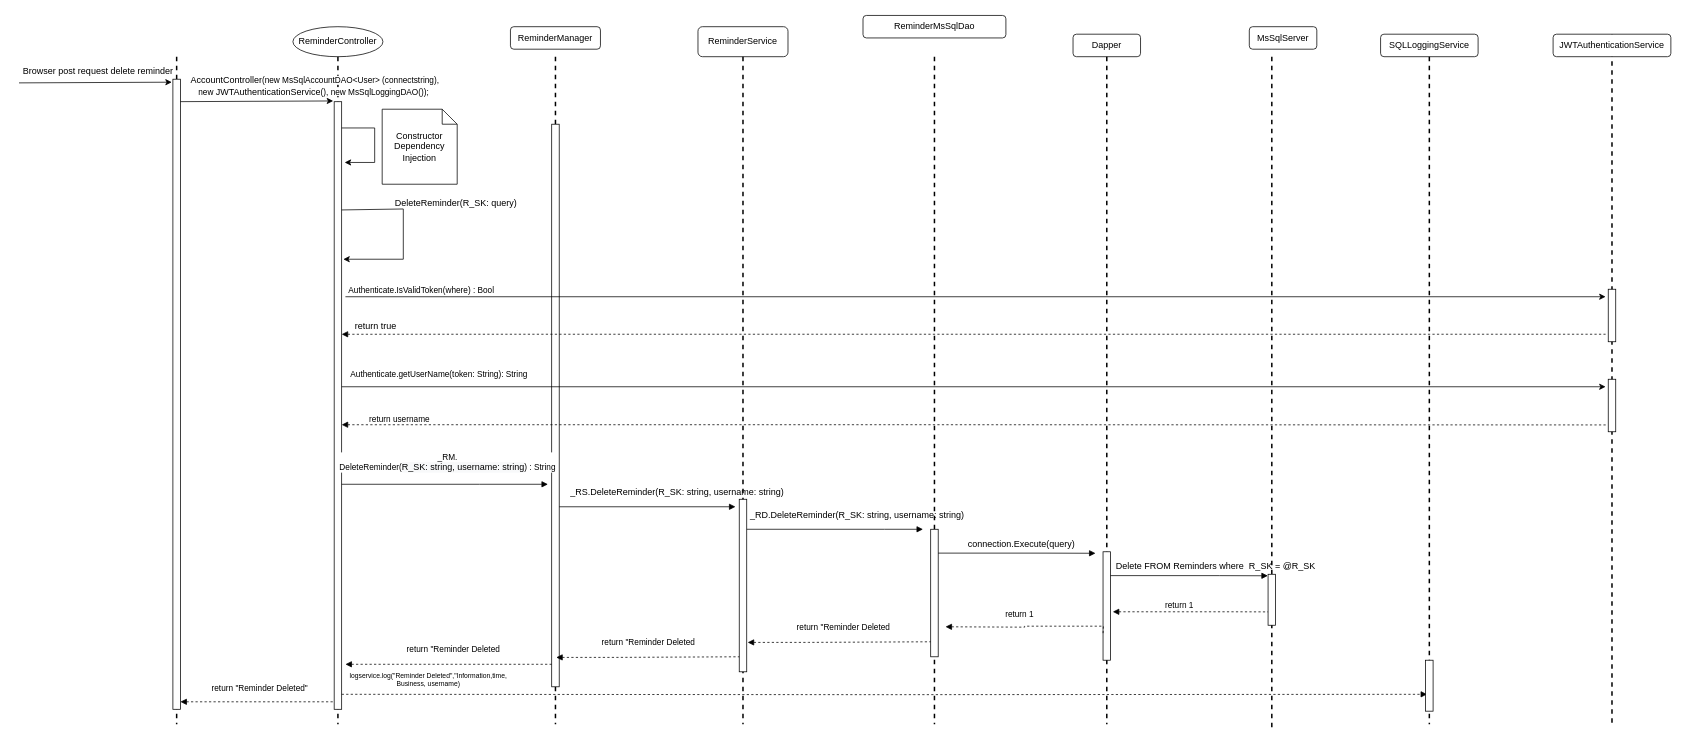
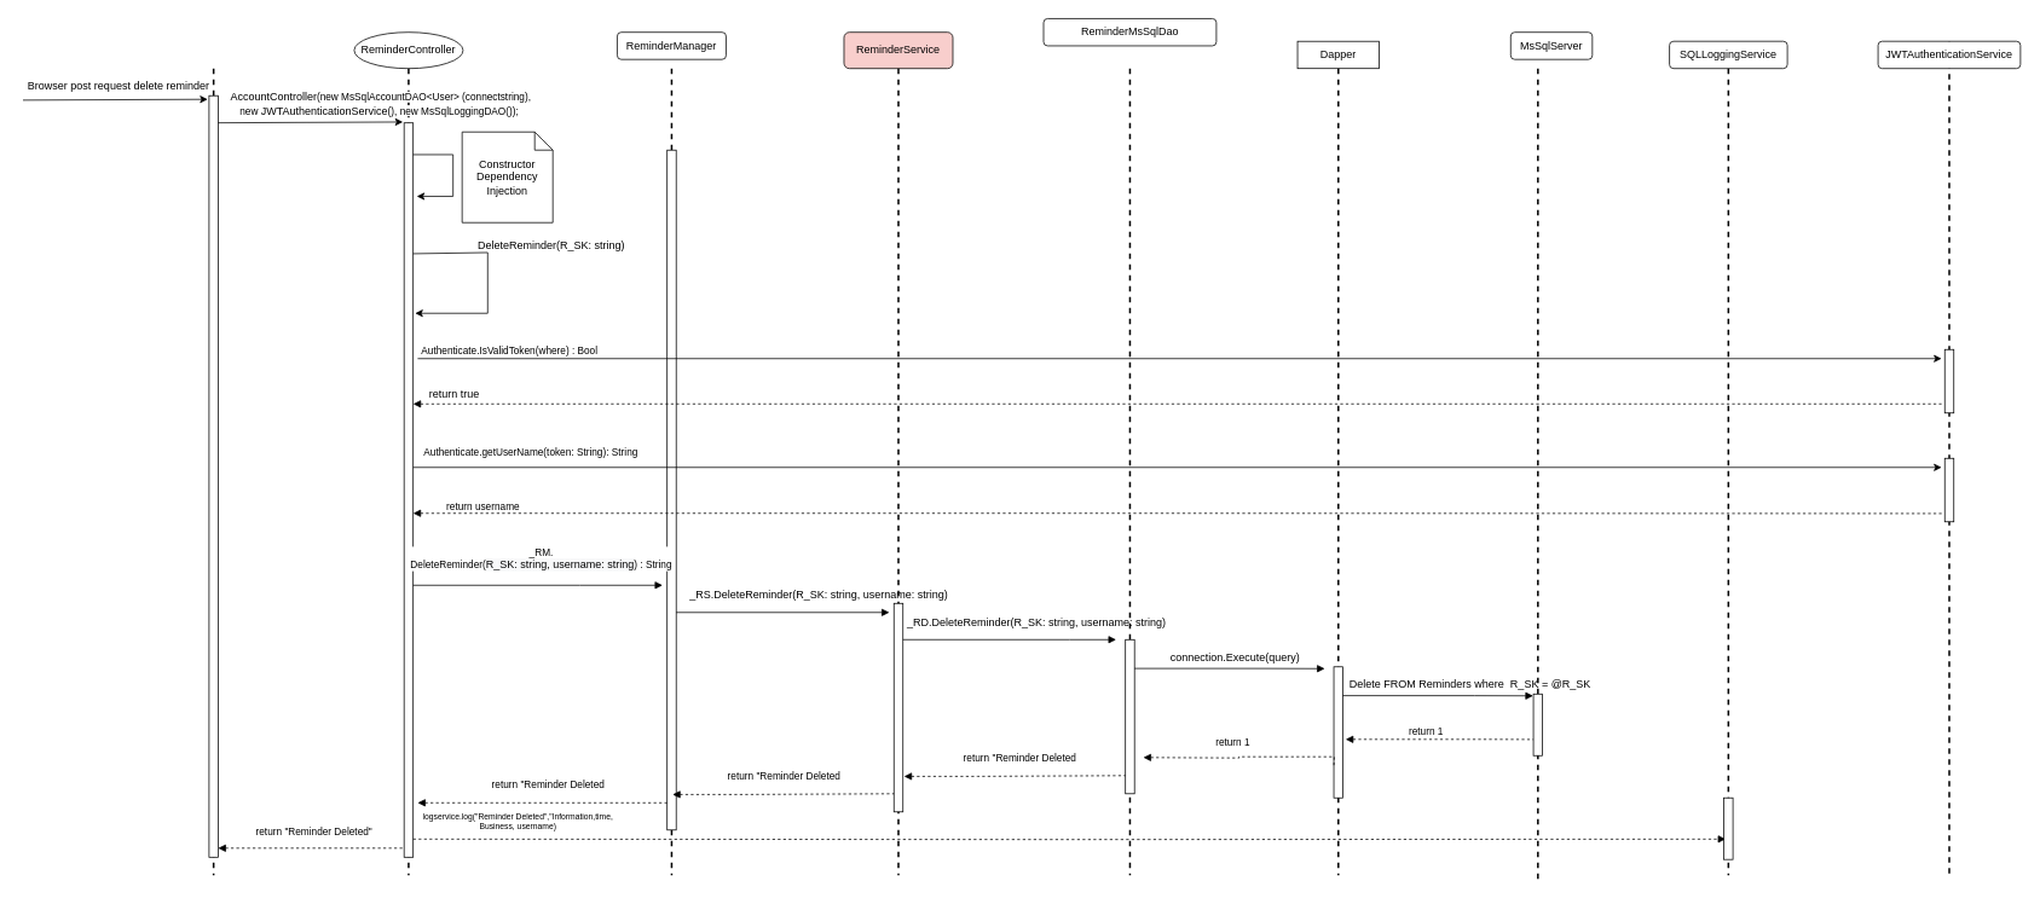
  <mxCell id="0" />
  <mxCell id="1" parent="0" />
  <mxCell id="2" value="" style="line;strokeWidth=2;direction=south;html=1;dashed=1;" parent="1" vertex="1"><mxGeometry x="2143.5" y="45" width="10" height="920" as="geometry" /></mxCell>
  <mxCell id="3" value="" style="line;strokeWidth=2;direction=south;html=1;dashed=1;" parent="1" vertex="1"><mxGeometry x="1690" y="75" width="10" height="900" as="geometry" /></mxCell>
  <mxCell id="4" value="ReminderController" style="ellipse;whiteSpace=wrap;html=1;" parent="1" vertex="1"><mxGeometry x="390" y="35" width="120" height="40" as="geometry" /></mxCell>
  <mxCell id="5" value="&lt;span style=&quot;text-align: left&quot;&gt;JWTAuthenticationService&lt;/span&gt;" style="rounded=1;whiteSpace=wrap;html=1;" parent="1" vertex="1"><mxGeometry x="2070" y="45" width="157" height="30" as="geometry" /></mxCell>
  <mxCell id="6" value="ReminderManager" style="rounded=1;whiteSpace=wrap;html=1;" parent="1" vertex="1"><mxGeometry x="680" y="35" width="120" height="30" as="geometry" /></mxCell>
- <mxCell id="7" value="ReminderService" style="rounded=1;whiteSpace=wrap;html=1;" parent="1" vertex="1"><mxGeometry x="930" y="35" width="120" height="40" as="geometry" /></mxCell>
+ <mxCell id="7" value="ReminderService" style="rounded=1;whiteSpace=wrap;html=1;fillColor=#f8cecc;" parent="1" vertex="1"><mxGeometry x="930" y="35" width="120" height="40" as="geometry" /></mxCell>
  <mxCell id="8" value="ReminderMsSqlDao" style="rounded=1;whiteSpace=wrap;html=1;" parent="1" vertex="1"><mxGeometry x="1150" y="20" width="190.5" height="30" as="geometry" /></mxCell>
- <mxCell id="9" value="Dapper" style="rounded=1;whiteSpace=wrap;html=1;" parent="1" vertex="1"><mxGeometry x="1430" y="45" width="90" height="30" as="geometry" /></mxCell>
+ <mxCell id="9" value="Dapper" style="whiteSpace=wrap;html=1;rounded=0;" parent="1" vertex="1"><mxGeometry x="1430" y="45" width="90" height="30" as="geometry" /></mxCell>
  <mxCell id="10" value="MsSqlServer" style="rounded=1;whiteSpace=wrap;html=1;" parent="1" vertex="1"><mxGeometry x="1665" y="35" width="90" height="30" as="geometry" /></mxCell>
  <mxCell id="11" value="SQLLoggingService" style="rounded=1;whiteSpace=wrap;html=1;" parent="1" vertex="1"><mxGeometry x="1840" y="45" width="130" height="30" as="geometry" /></mxCell>
  <mxCell id="12" value="" style="line;strokeWidth=2;direction=south;html=1;dashed=1;" parent="1" vertex="1"><mxGeometry x="230" y="75" width="10" height="890" as="geometry" /></mxCell>
  <mxCell id="13" value="" style="line;strokeWidth=2;direction=south;html=1;dashed=1;" parent="1" vertex="1"><mxGeometry x="445" y="75" width="10" height="890" as="geometry" /></mxCell>
  <mxCell id="14" value="" style="line;strokeWidth=2;direction=south;html=1;dashed=1;" parent="1" vertex="1"><mxGeometry x="735" y="75" width="10" height="890" as="geometry" /></mxCell>
  <mxCell id="15" value="" style="line;strokeWidth=2;direction=south;html=1;dashed=1;" parent="1" vertex="1"><mxGeometry x="985" y="75" width="10" height="890" as="geometry" /></mxCell>
  <mxCell id="16" value="" style="line;strokeWidth=2;direction=south;html=1;dashed=1;" parent="1" vertex="1"><mxGeometry x="1240.25" y="75" width="10" height="890" as="geometry" /></mxCell>
  <mxCell id="17" value="" style="line;strokeWidth=2;direction=south;html=1;dashed=1;" parent="1" vertex="1"><mxGeometry x="1470" y="75" width="10" height="890" as="geometry" /></mxCell>
  <mxCell id="18" value="" style="line;strokeWidth=2;direction=south;html=1;dashed=1;" parent="1" vertex="1"><mxGeometry x="1900" y="75" width="10" height="890" as="geometry" /></mxCell>
  <mxCell id="19" value="" style="endArrow=classic;html=1;rounded=0;entryX=0;entryY=1;entryDx=0;entryDy=0;exitX=0.022;exitY=1.245;exitDx=0;exitDy=0;exitPerimeter=0;" parent="1" source="20" edge="1"><mxGeometry width="50" height="50" relative="1" as="geometry"><mxPoint y="109" as="sourcePoint" x="110" /><mxPoint x="228.515" y="108.985" as="targetPoint" /></mxGeometry></mxCell>
  <mxCell id="20" value="Browser post request delete reminder" style="text;html=1;align=center;verticalAlign=middle;resizable=0;points=[];autosize=1;strokeColor=none;fillColor=none;" parent="1" vertex="1"><mxGeometry x="20" y="85" width="220" height="20" as="geometry" /></mxCell>
  <mxCell id="21" value="" style="html=1;points=[];perimeter=orthogonalPerimeter;" parent="1" vertex="1"><mxGeometry x="230" y="105" width="10" height="840" as="geometry" /></mxCell>
  <mxCell id="22" value="" style="html=1;points=[];perimeter=orthogonalPerimeter;" parent="1" vertex="1"><mxGeometry x="445" y="135" width="10" height="810" as="geometry" /></mxCell>
  <mxCell id="23" value="" style="html=1;points=[];perimeter=orthogonalPerimeter;" parent="1" vertex="1"><mxGeometry x="735" y="165" width="10" height="750" as="geometry" /></mxCell>
  <mxCell id="24" value="" style="endArrow=classic;html=1;rounded=0;entryX=0;entryY=1;entryDx=0;entryDy=0;exitX=0.022;exitY=1.245;exitDx=0;exitDy=0;exitPerimeter=0;" parent="1" edge="1"><mxGeometry width="50" height="50" relative="1" as="geometry"><mxPoint x="240" y="134.91" as="sourcePoint" /><mxPoint x="443.675" y="133.995" as="targetPoint" /></mxGeometry></mxCell>
  <mxCell id="25" value="AccountController&lt;span style=&quot;background-color: rgb(255 , 255 , 255) ; font-size: 11px ; text-align: left&quot;&gt;(new MsSqlAccountDAO&amp;lt;User&amp;gt;&amp;nbsp;&lt;/span&gt;&lt;span style=&quot;background-color: rgb(255 , 255 , 255) ; font-size: 11px ; text-align: left&quot;&gt;(connectstring), &lt;br&gt;new&amp;nbsp;&lt;/span&gt;JWTAuthenticationService&lt;span style=&quot;background-color: rgb(255 , 255 , 255) ; font-size: 11px ; text-align: left&quot;&gt;(),&amp;nbsp;new MsSqlLoggingDAO());&amp;nbsp;&lt;/span&gt;&lt;span style=&quot;background-color: rgb(255 , 255 , 255) ; font-size: 11px ; text-align: left&quot;&gt;&lt;br&gt;&lt;/span&gt;" style="text;html=1;align=center;verticalAlign=middle;resizable=0;points=[];autosize=1;strokeColor=none;fillColor=none;" parent="1" vertex="1"><mxGeometry x="243.67" y="99" width="350" height="30" as="geometry" /></mxCell>
  <mxCell id="26" value="" style="endArrow=classic;html=1;rounded=0;" parent="1" edge="1"><mxGeometry width="50" height="50" relative="1" as="geometry"><mxPoint x="455" y="170" as="sourcePoint" /><mxPoint x="459" y="216" as="targetPoint" /><Array as="points"><mxPoint x="499" y="170" /><mxPoint x="499" y="216" /></Array></mxGeometry></mxCell>
  <mxCell id="27" value="Constructor Dependency Injection" style="shape=note;size=20;whiteSpace=wrap;html=1;" parent="1" vertex="1"><mxGeometry x="509" y="145" width="100" height="100" as="geometry" /></mxCell>
  <mxCell id="28" value="" style="endArrow=classic;html=1;rounded=0;exitX=1.283;exitY=0.185;exitDx=0;exitDy=0;exitPerimeter=0;" parent="1" edge="1"><mxGeometry width="50" height="50" relative="1" as="geometry"><mxPoint x="455" y="279.3" as="sourcePoint" /><mxPoint x="457.17" y="345" as="targetPoint" /><Array as="points"><mxPoint x="537.17" y="278" /><mxPoint x="537.17" y="345" /></Array></mxGeometry></mxCell>
- <mxCell id="29" value="DeleteReminder(R_SK: query)" style="text;html=1;align=center;verticalAlign=middle;resizable=0;points=[];autosize=1;strokeColor=none;fillColor=none;" parent="1" vertex="1"><mxGeometry x="517.17" y="260" width="180" height="20" as="geometry" /></mxCell>
+ <mxCell id="29" value="DeleteReminder(R_SK: string)" style="text;html=1;align=center;verticalAlign=middle;resizable=0;points=[];autosize=1;strokeColor=none;fillColor=none;" parent="1" vertex="1"><mxGeometry x="517.17" y="260" width="180" height="20" as="geometry" /></mxCell>
  <mxCell id="30" value="" style="html=1;points=[];perimeter=orthogonalPerimeter;" parent="1" vertex="1"><mxGeometry x="2143.5" y="385" width="10" height="70" as="geometry" /></mxCell>
  <mxCell id="31" value="" style="endArrow=classic;html=1;rounded=0;" parent="1" edge="1"><mxGeometry width="50" height="50" relative="1" as="geometry"><mxPoint x="460" y="395" as="sourcePoint" /><mxPoint x="2140" y="395" as="targetPoint" /></mxGeometry></mxCell>
  <mxCell id="32" value="" style="endArrow=none;endFill=0;html=1;edgeStyle=orthogonalEdgeStyle;align=left;verticalAlign=top;rounded=0;startArrow=block;startFill=1;dashed=1;" parent="1" edge="1"><mxGeometry x="-1" relative="1" as="geometry"><mxPoint x="455" y="445.04" as="sourcePoint" /><mxPoint x="2140" y="445" as="targetPoint" /><Array as="points"><mxPoint x="594" y="445.04" /></Array></mxGeometry></mxCell>
  <mxCell id="33" value="Authenticate.IsValidToken(where) : Bool" style="edgeLabel;resizable=0;html=1;align=center;verticalAlign=middle;" parent="1" connectable="0" vertex="1"><mxGeometry x="560" y="385" as="geometry" /></mxCell>
  <mxCell id="34" value="return true" style="text;html=1;align=center;verticalAlign=middle;resizable=0;points=[];autosize=1;strokeColor=none;fillColor=none;" parent="1" vertex="1"><mxGeometry x="465" y="425" width="70" height="20" as="geometry" /></mxCell>
  <mxCell id="35" value="" style="endArrow=none;endFill=0;html=1;edgeStyle=orthogonalEdgeStyle;align=left;verticalAlign=top;rounded=0;startArrow=block;startFill=1;dashed=1;entryX=-0.041;entryY=0.87;entryDx=0;entryDy=0;entryPerimeter=0;" parent="1" target="37" edge="1"><mxGeometry x="-1" relative="1" as="geometry"><mxPoint x="455" y="565.64" as="sourcePoint" /><mxPoint x="1758.62" y="565" as="targetPoint" /><Array as="points"><mxPoint x="1184" y="566" /><mxPoint x="1913" y="565" /></Array></mxGeometry></mxCell>
  <mxCell id="36" value="return username" style="edgeLabel;resizable=0;html=1;align=left;verticalAlign=bottom;" parent="35" connectable="0" vertex="1"><mxGeometry x="-1" relative="1" as="geometry"><mxPoint x="35" as="offset" /></mxGeometry></mxCell>
  <mxCell id="37" value="" style="html=1;points=[];perimeter=orthogonalPerimeter;" parent="1" vertex="1"><mxGeometry x="2143.5" y="505" width="10" height="70" as="geometry" /></mxCell>
  <mxCell id="38" value="" style="endArrow=classic;html=1;rounded=0;" parent="1" edge="1"><mxGeometry width="50" height="50" relative="1" as="geometry"><mxPoint x="455" y="515" as="sourcePoint" /><mxPoint x="2140" y="515" as="targetPoint" /></mxGeometry></mxCell>
  <mxCell id="39" value="&lt;span style=&quot;color: rgb(0, 0, 0); font-family: helvetica; font-size: 11px; font-style: normal; font-weight: 400; letter-spacing: normal; text-align: left; text-indent: 0px; text-transform: none; word-spacing: 0px; background-color: rgb(255, 255, 255); display: inline; float: none;&quot;&gt;Authenticate.getUserName(token: String): String&lt;/span&gt;" style="text;whiteSpace=wrap;html=1;" parent="1" vertex="1"><mxGeometry x="465" y="485" width="260" height="30" as="geometry" /></mxCell>
  <mxCell id="40" value="" style="endArrow=block;endFill=1;html=1;edgeStyle=orthogonalEdgeStyle;align=left;verticalAlign=top;rounded=0;exitX=1.133;exitY=0.18;exitDx=0;exitDy=0;exitPerimeter=0;" parent="1" edge="1"><mxGeometry x="-1" relative="1" as="geometry"><mxPoint x="455" y="645" as="sourcePoint" /><mxPoint x="730" y="645.01" as="targetPoint" /><Array as="points"><mxPoint x="638.67" y="645.38" /></Array></mxGeometry></mxCell>
  <mxCell id="41" value="_RM.&lt;br&gt;&lt;span style=&quot;text-align: left&quot;&gt;DeleteReminder(&lt;/span&gt;&lt;span style=&quot;font-size: 12px ; background-color: rgb(248 , 249 , 250)&quot;&gt;R_SK: string,&lt;/span&gt;&lt;span style=&quot;font-size: 12px ; background-color: rgb(248 , 249 , 250)&quot;&gt;&amp;nbsp;username: string&lt;/span&gt;&lt;span style=&quot;text-align: left&quot;&gt;)&lt;/span&gt;&amp;nbsp;: String&lt;span style=&quot;text-align: left&quot;&gt;&lt;br&gt;&lt;/span&gt;" style="edgeLabel;html=1;align=center;verticalAlign=middle;resizable=0;points=[];" parent="40" connectable="0" vertex="1"><mxGeometry x="-0.158" y="2" relative="1" as="geometry"><mxPoint x="24" y="-28" as="offset" /></mxGeometry></mxCell>
  <mxCell id="42" value="" style="html=1;points=[];perimeter=orthogonalPerimeter;" parent="1" vertex="1"><mxGeometry x="985" y="665" width="10" height="230" as="geometry" /></mxCell>
  <mxCell id="43" value="" style="endArrow=block;endFill=1;html=1;edgeStyle=orthogonalEdgeStyle;align=left;verticalAlign=top;rounded=0;exitX=1.133;exitY=0.18;exitDx=0;exitDy=0;exitPerimeter=0;" parent="1" edge="1"><mxGeometry x="-1" relative="1" as="geometry"><mxPoint x="745" y="675" as="sourcePoint" /><mxPoint x="980" y="675" as="targetPoint" /><Array as="points"><mxPoint x="928.67" y="675.37" /></Array></mxGeometry></mxCell>
  <mxCell id="44" value="&lt;div style=&quot;text-align: left&quot;&gt;&lt;span style=&quot;font-size: 12px ; text-align: center&quot;&gt;_RS.DeleteReminder(&lt;/span&gt;&lt;span style=&quot;text-align: center ; font-size: 12px&quot;&gt;R_SK: string,&lt;/span&gt;&lt;span style=&quot;text-align: center ; font-size: 12px&quot;&gt;&amp;nbsp;username: string&lt;/span&gt;&lt;span style=&quot;font-size: 12px ; text-align: center&quot;&gt;)&lt;/span&gt;&lt;br&gt;&lt;/div&gt;" style="edgeLabel;html=1;align=center;verticalAlign=middle;resizable=0;points=[];labelBackgroundColor=none;" parent="43" connectable="0" vertex="1"><mxGeometry x="-0.323" relative="1" as="geometry"><mxPoint x="76" y="-20" as="offset" /></mxGeometry></mxCell>
  <mxCell id="45" value="" style="endArrow=block;endFill=1;html=1;edgeStyle=orthogonalEdgeStyle;align=left;verticalAlign=top;rounded=0;exitX=1.133;exitY=0.18;exitDx=0;exitDy=0;exitPerimeter=0;" parent="1" edge="1"><mxGeometry x="-1" relative="1" as="geometry"><mxPoint x="995" y="705" as="sourcePoint" /><mxPoint x="1230" y="705" as="targetPoint" /><Array as="points"><mxPoint x="1178.67" y="705.37" /></Array></mxGeometry></mxCell>
  <mxCell id="46" value="&lt;div style=&quot;text-align: left&quot;&gt;&lt;span style=&quot;font-size: 12px ; text-align: center&quot;&gt;_RD.DeleteReminder(&lt;/span&gt;&lt;span style=&quot;text-align: center ; font-size: 12px&quot;&gt;R_SK: string,&lt;/span&gt;&lt;span style=&quot;text-align: center ; font-size: 12px&quot;&gt;&amp;nbsp;username: string&lt;/span&gt;&lt;span style=&quot;font-size: 12px ; text-align: center&quot;&gt;)&lt;/span&gt;&lt;br&gt;&lt;/div&gt;" style="edgeLabel;html=1;align=center;verticalAlign=middle;resizable=0;points=[];labelBackgroundColor=none;" parent="45" connectable="0" vertex="1"><mxGeometry x="-0.323" relative="1" as="geometry"><mxPoint x="66" y="-20" as="offset" /></mxGeometry></mxCell>
  <mxCell id="47" value="" style="html=1;points=[];perimeter=orthogonalPerimeter;" parent="1" vertex="1"><mxGeometry x="1240.25" y="705" width="10" height="170" as="geometry" /></mxCell>
  <mxCell id="48" value="" style="endArrow=block;endFill=1;html=1;edgeStyle=orthogonalEdgeStyle;align=left;verticalAlign=top;rounded=0;exitX=1.133;exitY=0.18;exitDx=0;exitDy=0;exitPerimeter=0;" parent="1" edge="1"><mxGeometry x="-1" relative="1" as="geometry"><mxPoint x="1250.25" y="736.78" as="sourcePoint" /><mxPoint x="1460" y="737" as="targetPoint" /><Array as="points"><mxPoint x="1395.25" y="736.78" /><mxPoint x="1395.25" y="736.78" /></Array></mxGeometry></mxCell>
  <mxCell id="49" value="&lt;div style=&quot;text-align: center&quot;&gt;&lt;span style=&quot;font-size: 12px&quot;&gt;connection.Execute(query)&lt;/span&gt;&lt;/div&gt;" style="edgeLabel;html=1;align=center;verticalAlign=middle;resizable=0;points=[];labelBackgroundColor=none;" parent="48" connectable="0" vertex="1"><mxGeometry x="-0.323" relative="1" as="geometry"><mxPoint x="39" y="-12" as="offset" /></mxGeometry></mxCell>
  <mxCell id="50" value="" style="html=1;points=[];perimeter=orthogonalPerimeter;" parent="1" vertex="1"><mxGeometry x="1470" y="735" width="10" height="144.56" as="geometry" /></mxCell>
  <mxCell id="51" value="" style="html=1;points=[];perimeter=orthogonalPerimeter;" parent="1" vertex="1"><mxGeometry x="1690" y="765" width="10" height="67.94" as="geometry" /></mxCell>
  <mxCell id="52" value="" style="endArrow=block;endFill=1;html=1;edgeStyle=orthogonalEdgeStyle;align=left;verticalAlign=top;rounded=0;exitX=1.133;exitY=0.18;exitDx=0;exitDy=0;exitPerimeter=0;" parent="1" edge="1"><mxGeometry x="-1" relative="1" as="geometry"><mxPoint x="1480" y="766.78" as="sourcePoint" /><mxPoint x="1689.75" y="767" as="targetPoint" /><Array as="points"><mxPoint x="1625" y="766.78" /><mxPoint x="1625" y="766.78" /></Array></mxGeometry></mxCell>
  <mxCell id="53" value="&lt;div style=&quot;text-align: center&quot;&gt;&lt;span style=&quot;font-size: 12px&quot;&gt;Delete FROM Reminders where&amp;nbsp; R_SK = @R_SK&lt;/span&gt;&lt;/div&gt;" style="edgeLabel;html=1;align=center;verticalAlign=middle;resizable=0;points=[];labelBackgroundColor=none;" parent="52" connectable="0" vertex="1"><mxGeometry x="-0.323" relative="1" as="geometry"><mxPoint x="69" y="-12" as="offset" /></mxGeometry></mxCell>
  <mxCell id="54" value="" style="endArrow=none;endFill=0;html=1;edgeStyle=orthogonalEdgeStyle;align=left;verticalAlign=top;rounded=0;startArrow=block;startFill=1;dashed=1;exitX=1.2;exitY=0.623;exitDx=0;exitDy=0;exitPerimeter=0;" parent="1" edge="1"><mxGeometry x="-1" relative="1" as="geometry"><mxPoint x="1483" y="815.001" as="sourcePoint" /><mxPoint x="1690" y="815.13" as="targetPoint" /><Array as="points"><mxPoint x="1640" y="815" /><mxPoint x="1640" y="815" /></Array></mxGeometry></mxCell>
  <mxCell id="55" value="return 1" style="edgeLabel;resizable=0;html=1;align=left;verticalAlign=bottom;" parent="54" connectable="0" vertex="1"><mxGeometry x="-1" relative="1" as="geometry"><mxPoint x="68" as="offset" /></mxGeometry></mxCell>
  <mxCell id="56" value="" style="endArrow=none;endFill=0;html=1;edgeStyle=orthogonalEdgeStyle;align=left;verticalAlign=top;rounded=0;startArrow=block;startFill=1;dashed=1;" parent="1" edge="1"><mxGeometry x="-1" relative="1" as="geometry"><mxPoint x="1260" y="835" as="sourcePoint" /><mxPoint x="1470" y="844.19" as="targetPoint" /><Array as="points" /></mxGeometry></mxCell>
  <mxCell id="57" value="return 1" style="edgeLabel;resizable=0;html=1;align=left;verticalAlign=bottom;" parent="56" connectable="0" vertex="1"><mxGeometry x="-1" relative="1" as="geometry"><mxPoint x="78" y="-9" as="offset" /></mxGeometry></mxCell>
  <mxCell id="58" value="" style="endArrow=none;endFill=0;html=1;edgeStyle=orthogonalEdgeStyle;align=left;verticalAlign=top;rounded=0;startArrow=block;startFill=1;dashed=1;exitX=1;exitY=0.874;exitDx=0;exitDy=0;exitPerimeter=0;" parent="1" edge="1"><mxGeometry x="-1" relative="1" as="geometry"><mxPoint x="996.25" y="855.83" as="sourcePoint" /><mxPoint x="1240.25" y="855" as="targetPoint" /><Array as="points"><mxPoint x="1077.25" y="855.81" /></Array></mxGeometry></mxCell>
  <mxCell id="59" value="return &quot;Reminder Deleted" style="edgeLabel;resizable=0;html=1;align=left;verticalAlign=bottom;" parent="58" connectable="0" vertex="1"><mxGeometry x="-1" relative="1" as="geometry"><mxPoint x="64" y="-12" as="offset" /></mxGeometry></mxCell>
  <mxCell id="60" value="" style="endArrow=none;endFill=0;html=1;edgeStyle=orthogonalEdgeStyle;align=left;verticalAlign=top;rounded=0;startArrow=block;startFill=1;dashed=1;exitX=1;exitY=0.874;exitDx=0;exitDy=0;exitPerimeter=0;" parent="1" edge="1"><mxGeometry x="-1" relative="1" as="geometry"><mxPoint x="741" y="875.83" as="sourcePoint" /><mxPoint x="985" y="875" as="targetPoint" /><Array as="points"><mxPoint x="822" y="875.81" /></Array></mxGeometry></mxCell>
  <mxCell id="61" value="return &quot;Reminder Deleted" style="edgeLabel;resizable=0;html=1;align=left;verticalAlign=bottom;" parent="60" connectable="0" vertex="1"><mxGeometry x="-1" relative="1" as="geometry"><mxPoint x="59" y="-12" as="offset" /></mxGeometry></mxCell>
  <mxCell id="62" value="" style="endArrow=none;endFill=0;html=1;edgeStyle=orthogonalEdgeStyle;align=left;verticalAlign=top;rounded=0;startArrow=block;startFill=1;dashed=1;" parent="1" edge="1"><mxGeometry x="-1" relative="1" as="geometry"><mxPoint x="460" y="885" as="sourcePoint" /><mxPoint x="735" y="885" as="targetPoint" /><Array as="points"><mxPoint x="572" y="885.81" /></Array></mxGeometry></mxCell>
  <mxCell id="63" value="return &quot;Reminder Deleted" style="edgeLabel;resizable=0;html=1;align=left;verticalAlign=bottom;" parent="62" connectable="0" vertex="1"><mxGeometry x="-1" relative="1" as="geometry"><mxPoint x="80" y="-12" as="offset" /></mxGeometry></mxCell>
  <mxCell id="64" value="" style="endArrow=none;endFill=0;html=1;edgeStyle=orthogonalEdgeStyle;align=left;verticalAlign=top;rounded=0;startArrow=block;startFill=1;dashed=1;" parent="1" edge="1"><mxGeometry x="-1" relative="1" as="geometry"><mxPoint x="240" y="935" as="sourcePoint" /><mxPoint x="445" y="935" as="targetPoint" /><Array as="points"><mxPoint x="282" y="935.81" /></Array></mxGeometry></mxCell>
  <mxCell id="65" value="return &quot;Reminder Deleted&quot;" style="edgeLabel;resizable=0;html=1;align=left;verticalAlign=bottom;" parent="64" connectable="0" vertex="1"><mxGeometry x="-1" relative="1" as="geometry"><mxPoint x="40" y="-10" as="offset" /></mxGeometry></mxCell>
  <mxCell id="66" value="" style="endArrow=block;endFill=1;html=1;edgeStyle=orthogonalEdgeStyle;align=left;verticalAlign=top;rounded=0;startArrow=none;startFill=0;dashed=1;entryX=0.2;entryY=0.669;entryDx=0;entryDy=0;entryPerimeter=0;" parent="1" target="68" edge="1"><mxGeometry x="-1" relative="1" as="geometry"><mxPoint x="455" y="925" as="sourcePoint" /><mxPoint x="1890" y="925" as="targetPoint" /><Array as="points" /></mxGeometry></mxCell>
  <mxCell id="67" value="&lt;div style=&quot;font-size: 9px ; text-align: center&quot;&gt;logservice.log(&quot;Reminder Deleted&quot;,&quot;Information,time,&lt;/div&gt;&lt;div style=&quot;font-size: 9px ; text-align: center&quot;&gt;Business, username)&lt;/div&gt;" style="edgeLabel;resizable=0;html=1;align=left;verticalAlign=bottom;" parent="66" connectable="0" vertex="1"><mxGeometry x="-1" relative="1" as="geometry"><mxPoint x="9" y="-6" as="offset" /></mxGeometry></mxCell>
  <mxCell id="68" value="" style="html=1;points=[];perimeter=orthogonalPerimeter;" parent="1" vertex="1"><mxGeometry x="1900" y="879.56" width="10" height="67.94" as="geometry" /></mxCell>
